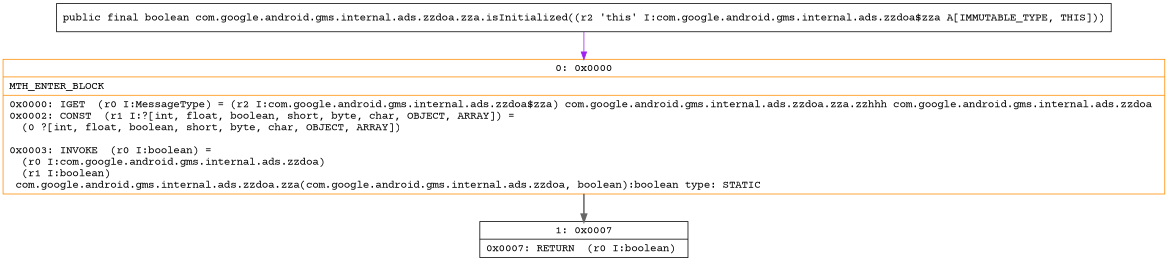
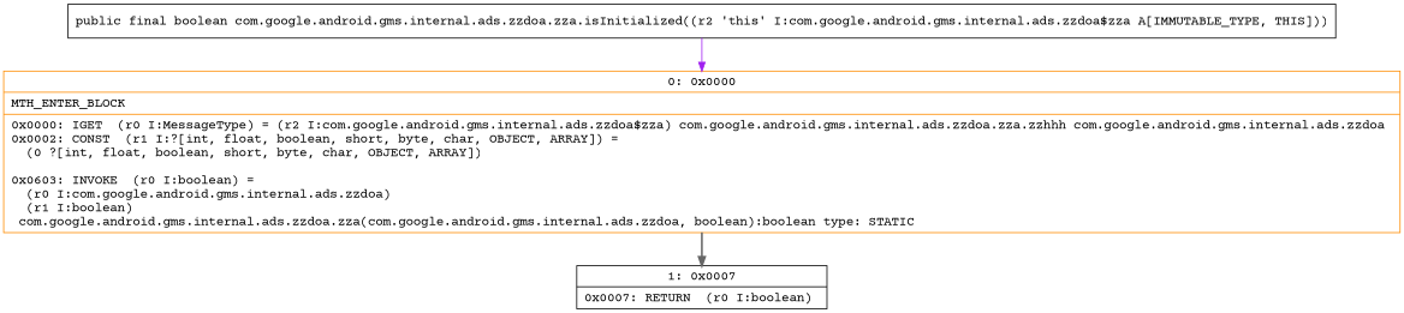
  digraph {
    fontname="Courier Prime"
    node [shape=record color=black fontname="Courier Prime"]
    edge [fontname="Courier Prime"]
-   n1 [label="{0\:\ 0x0000|MTH_ENTER_BLOCK\l|0x0000: IGET  (r0 I:MessageType) = (r2 I:com.google.android.gms.internal.ads.zzdoa$zza) com.google.android.gms.internal.ads.zzdoa.zza.zzhhh com.google.android.gms.internal.ads.zzdoa \l0x0002: CONST  (r1 I:?[int, float, boolean, short, byte, char, OBJECT, ARRAY]) = \l  (0 ?[int, float, boolean, short, byte, char, OBJECT, ARRAY])\l \l0x0003: INVOKE  (r0 I:boolean) = \l  (r0 I:com.google.android.gms.internal.ads.zzdoa)\l  (r1 I:boolean)\l com.google.android.gms.internal.ads.zzdoa.zza(com.google.android.gms.internal.ads.zzdoa, boolean):boolean type: STATIC \l}" color=darkorange]
+   n1 [label="{0\:\ 0x0000|MTH_ENTER_BLOCK\l|0x0000: IGET  (r0 I:MessageType) = (r2 I:com.google.android.gms.internal.ads.zzdoa$zza) com.google.android.gms.internal.ads.zzdoa.zza.zzhhh com.google.android.gms.internal.ads.zzdoa \l0x0002: CONST  (r1 I:?[int, float, boolean, short, byte, char, OBJECT, ARRAY]) = \l  (0 ?[int, float, boolean, short, byte, char, OBJECT, ARRAY])\l \l0x0603: INVOKE  (r0 I:boolean) = \l  (r0 I:com.google.android.gms.internal.ads.zzdoa)\l  (r1 I:boolean)\l com.google.android.gms.internal.ads.zzdoa.zza(com.google.android.gms.internal.ads.zzdoa, boolean):boolean type: STATIC \l}" color=darkorange]
    n2 [label="{1\:\ 0x0007|0x0007: RETURN  (r0 I:boolean) \l}"]
    n3 [label="{public final boolean com.google.android.gms.internal.ads.zzdoa.zza.isInitialized((r2 'this' I:com.google.android.gms.internal.ads.zzdoa$zza A[IMMUTABLE_TYPE, THIS])) }"]
    n1 -> n2 [color=gray40 style=bold]
    n3 -> n1 [color=purple style=solid]
  }
